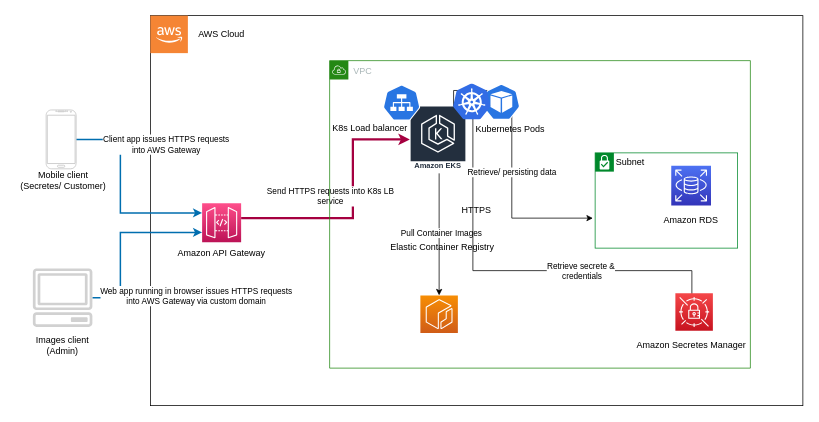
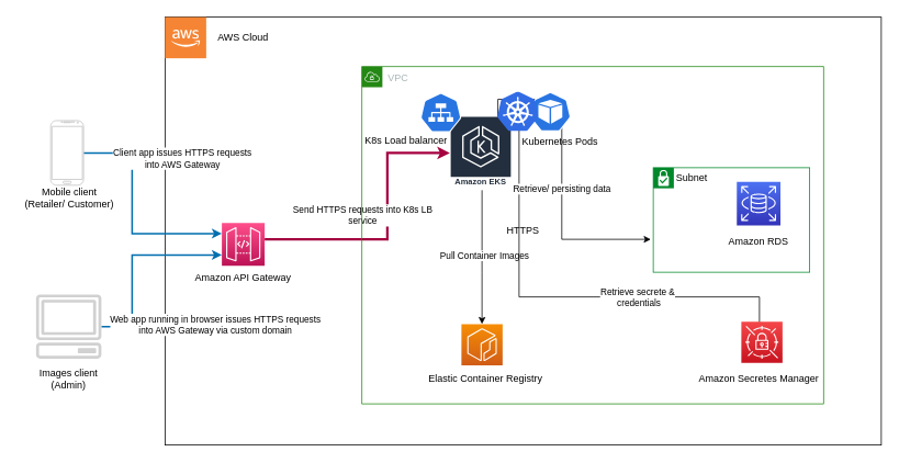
  <mxCell id="0" />
  <mxCell id="1" parent="0" />
  <mxCell id="2" value="HTTPS" style="rounded=0;whiteSpace=wrap;html=1;" vertex="1" parent="1"><mxGeometry x="200" y="20" width="870" height="520" as="geometry" /></mxCell>
  <mxCell id="3" value="AWS Cloud" style="text;html=1;strokeColor=none;fillColor=none;align=center;verticalAlign=middle;whiteSpace=wrap;rounded=0;" vertex="1" parent="1"><mxGeometry x="250" y="30" width="90" height="30" as="geometry" /></mxCell>
  <mxCell id="4" value="" style="outlineConnect=0;dashed=0;verticalLabelPosition=bottom;verticalAlign=top;align=center;html=1;shape=mxgraph.aws3.cloud_2;fillColor=#F58534;gradientColor=none;" vertex="1" parent="1"><mxGeometry x="200" y="20" width="50" height="50" as="geometry" /></mxCell>
  <mxCell id="5" style="edgeStyle=orthogonalEdgeStyle;rounded=0;orthogonalLoop=1;jettySize=auto;html=1;strokeWidth=3;fillColor=#d80073;strokeColor=#A50040;" edge="1" parent="1" source="7" target="17"><mxGeometry relative="1" as="geometry"><Array as="points"><mxPoint x="470" y="290" /><mxPoint x="470" y="185" /></Array></mxGeometry></mxCell>
  <mxCell id="6" value="Send HTTPS requests into K8s LB &lt;br&gt;service" style="edgeLabel;html=1;align=center;verticalAlign=middle;resizable=0;points=[];" vertex="1" connectable="0" parent="5"><mxGeometry x="-0.57" y="2" relative="1" as="geometry"><mxPoint x="47" y="-28" as="offset" /></mxGeometry></mxCell>
  <mxCell id="7" value="" style="sketch=0;points=[[0,0,0],[0.25,0,0],[0.5,0,0],[0.75,0,0],[1,0,0],[0,1,0],[0.25,1,0],[0.5,1,0],[0.75,1,0],[1,1,0],[0,0.25,0],[0,0.5,0],[0,0.75,0],[1,0.25,0],[1,0.5,0],[1,0.75,0]];outlineConnect=0;fontColor=#232F3E;gradientColor=#FF4F8B;gradientDirection=north;fillColor=#BC1356;strokeColor=#ffffff;dashed=0;verticalLabelPosition=bottom;verticalAlign=top;align=center;html=1;fontSize=12;fontStyle=0;aspect=fixed;shape=mxgraph.aws4.resourceIcon;resIcon=mxgraph.aws4.api_gateway;" vertex="1" parent="1"><mxGeometry x="269" y="270" width="52" height="52" as="geometry" /></mxCell>
  <mxCell id="8" value="Amazon API Gateway" style="text;html=1;strokeColor=none;fillColor=none;align=center;verticalAlign=middle;whiteSpace=wrap;rounded=0;" vertex="1" parent="1"><mxGeometry x="232" y="317" width="126" height="40" as="geometry" /></mxCell>
  <mxCell id="9" value="VPC" style="points=[[0,0],[0.25,0],[0.5,0],[0.75,0],[1,0],[1,0.25],[1,0.5],[1,0.75],[1,1],[0.75,1],[0.5,1],[0.25,1],[0,1],[0,0.75],[0,0.5],[0,0.25]];outlineConnect=0;gradientColor=none;html=1;whiteSpace=wrap;fontSize=12;fontStyle=0;container=1;pointerEvents=0;collapsible=0;recursiveResize=0;shape=mxgraph.aws4.group;grIcon=mxgraph.aws4.group_vpc;strokeColor=#248814;fillColor=none;verticalAlign=top;align=left;spacingLeft=30;fontColor=#AAB7B8;dashed=0;" vertex="1" parent="1"><mxGeometry x="439" y="80" width="561" height="410" as="geometry" /></mxCell>
- <mxCell id="10" value="Elastic Container Registry" style="text;html=1;strokeColor=none;fillColor=none;align=center;verticalAlign=middle;whiteSpace=wrap;rounded=0;" vertex="1" parent="9"><mxGeometry x="78.5" y="233" width="143" height="32" as="geometry" /></mxCell>
+ <mxCell id="10" value="Elastic Container Registry" style="text;html=1;strokeColor=none;fillColor=none;align=center;verticalAlign=middle;whiteSpace=wrap;rounded=0;" vertex="1" parent="9"><mxGeometry x="78.5" y="363" width="143" height="32" as="geometry" /></mxCell>
  <mxCell id="11" value="Amazon Secretes Manager" style="text;html=1;strokeColor=none;fillColor=none;align=center;verticalAlign=middle;whiteSpace=wrap;rounded=0;" vertex="1" parent="9"><mxGeometry x="405.5" y="363" width="153" height="32" as="geometry" /></mxCell>
  <mxCell id="12" value="K8s Load balancer" style="text;html=1;strokeColor=none;fillColor=none;align=center;verticalAlign=middle;whiteSpace=wrap;rounded=0;" vertex="1" parent="9"><mxGeometry x="-9" y="70" width="126" height="40" as="geometry" /></mxCell>
  <mxCell id="13" style="edgeStyle=orthogonalEdgeStyle;rounded=0;orthogonalLoop=1;jettySize=auto;html=1;" edge="1" parent="1" source="17" target="22"><mxGeometry relative="1" as="geometry"><Array as="points"><mxPoint x="585" y="330" /><mxPoint x="585" y="330" /></Array></mxGeometry></mxCell>
  <mxCell id="14" value="Pull Container Images" style="edgeLabel;html=1;align=center;verticalAlign=middle;resizable=0;points=[];" vertex="1" connectable="0" parent="13"><mxGeometry x="-0.036" y="2" relative="1" as="geometry"><mxPoint as="offset" /></mxGeometry></mxCell>
  <mxCell id="15" style="edgeStyle=orthogonalEdgeStyle;rounded=0;orthogonalLoop=1;jettySize=auto;html=1;entryX=0.44;entryY=0.48;entryDx=0;entryDy=0;entryPerimeter=0;" edge="1" parent="1" target="26"><mxGeometry relative="1" as="geometry"><mxPoint x="610" y="160" as="sourcePoint" /><Array as="points"><mxPoint x="620" y="163" /><mxPoint x="620" y="150" /><mxPoint x="630" y="150" /><mxPoint x="630" y="360" /><mxPoint x="922" y="360" /></Array></mxGeometry></mxCell>
  <mxCell id="16" value="Retrieve secrete &amp;amp;&lt;br&gt;&amp;nbsp;credentials" style="edgeLabel;html=1;align=center;verticalAlign=middle;resizable=0;points=[];" vertex="1" connectable="0" parent="15"><mxGeometry x="0.314" relative="1" as="geometry"><mxPoint as="offset" /></mxGeometry></mxCell>
  <mxCell id="17" value="Amazon EKS" style="sketch=0;outlineConnect=0;fontColor=#232F3E;gradientColor=none;strokeColor=#ffffff;fillColor=#232F3E;dashed=0;verticalLabelPosition=middle;verticalAlign=bottom;align=center;html=1;whiteSpace=wrap;fontSize=10;fontStyle=1;spacing=3;shape=mxgraph.aws4.productIcon;prIcon=mxgraph.aws4.eks;" vertex="1" parent="1"><mxGeometry x="546" y="140" width="75" height="90" as="geometry" /></mxCell>
  <mxCell id="18" style="edgeStyle=orthogonalEdgeStyle;rounded=0;orthogonalLoop=1;jettySize=auto;html=1;exitX=0.005;exitY=0.63;exitDx=0;exitDy=0;exitPerimeter=0;" edge="1" parent="1" source="28"><mxGeometry relative="1" as="geometry"><mxPoint x="637.13" y="120.04" as="sourcePoint" /><mxPoint x="790" y="290" as="targetPoint" /><Array as="points"><mxPoint x="681.88" y="119.8" /><mxPoint x="681.88" y="289.8" /></Array></mxGeometry></mxCell>
  <mxCell id="19" value="Retrieve/ persisting data" style="edgeLabel;html=1;align=center;verticalAlign=middle;resizable=0;points=[];" vertex="1" connectable="0" parent="18"><mxGeometry x="0.052" relative="1" as="geometry"><mxPoint y="10" as="offset" /></mxGeometry></mxCell>
  <mxCell id="20" value="" style="sketch=0;html=1;dashed=0;whitespace=wrap;fillColor=#2875E2;strokeColor=#ffffff;points=[[0.005,0.63,0],[0.1,0.2,0],[0.9,0.2,0],[0.5,0,0],[0.995,0.63,0],[0.72,0.99,0],[0.5,1,0],[0.28,0.99,0]];verticalLabelPosition=bottom;align=center;verticalAlign=top;shape=mxgraph.kubernetes.icon;prIcon=pod" vertex="1" parent="1"><mxGeometry x="643" y="111" width="50" height="48" as="geometry" /></mxCell>
  <mxCell id="21" value="Kubernetes Pods" style="text;html=1;strokeColor=none;fillColor=none;align=center;verticalAlign=middle;whiteSpace=wrap;rounded=0;" vertex="1" parent="1"><mxGeometry x="617" y="151" width="126" height="40" as="geometry" /></mxCell>
  <mxCell id="22" value="" style="sketch=0;points=[[0,0,0],[0.25,0,0],[0.5,0,0],[0.75,0,0],[1,0,0],[0,1,0],[0.25,1,0],[0.5,1,0],[0.75,1,0],[1,1,0],[0,0.25,0],[0,0.5,0],[0,0.75,0],[1,0.25,0],[1,0.5,0],[1,0.75,0]];outlineConnect=0;fontColor=#232F3E;gradientColor=#F78E04;gradientDirection=north;fillColor=#D05C17;strokeColor=#ffffff;dashed=0;verticalLabelPosition=bottom;verticalAlign=top;align=center;html=1;fontSize=12;fontStyle=0;aspect=fixed;shape=mxgraph.aws4.resourceIcon;resIcon=mxgraph.aws4.ecr;" vertex="1" parent="1"><mxGeometry x="560" y="393" width="50" height="50" as="geometry" /></mxCell>
  <mxCell id="23" value="Subnet&lt;br&gt;" style="shape=mxgraph.ibm.box;prType=subnet;fontStyle=0;verticalAlign=top;align=left;spacingLeft=32;spacingTop=4;rounded=0;whiteSpace=wrap;html=1;strokeColor=#00882B;strokeWidth=1;dashed=0;container=1;spacing=-4;collapsible=0;expand=0;recursiveResize=0;" vertex="1" parent="1"><mxGeometry x="793" y="203" width="190" height="127" as="geometry" /></mxCell>
  <mxCell id="24" value="" style="sketch=0;points=[[0,0,0],[0.25,0,0],[0.5,0,0],[0.75,0,0],[1,0,0],[0,1,0],[0.25,1,0],[0.5,1,0],[0.75,1,0],[1,1,0],[0,0.25,0],[0,0.5,0],[0,0.75,0],[1,0.25,0],[1,0.5,0],[1,0.75,0]];outlineConnect=0;fontColor=#232F3E;gradientColor=#4D72F3;gradientDirection=north;fillColor=#3334B9;strokeColor=#ffffff;dashed=0;verticalLabelPosition=bottom;verticalAlign=top;align=center;html=1;fontSize=12;fontStyle=0;aspect=fixed;shape=mxgraph.aws4.resourceIcon;resIcon=mxgraph.aws4.rds;" vertex="1" parent="23"><mxGeometry x="101.5" y="17" width="53" height="53" as="geometry" /></mxCell>
  <mxCell id="25" value="Amazon RDS" style="text;html=1;strokeColor=none;fillColor=none;align=center;verticalAlign=middle;whiteSpace=wrap;rounded=0;" vertex="1" parent="23"><mxGeometry x="65" y="70" width="126" height="40" as="geometry" /></mxCell>
  <mxCell id="26" value="" style="sketch=0;points=[[0,0,0],[0.25,0,0],[0.5,0,0],[0.75,0,0],[1,0,0],[0,1,0],[0.25,1,0],[0.5,1,0],[0.75,1,0],[1,1,0],[0,0.25,0],[0,0.5,0],[0,0.75,0],[1,0.25,0],[1,0.5,0],[1,0.75,0]];outlineConnect=0;fontColor=#232F3E;gradientColor=#F54749;gradientDirection=north;fillColor=#C7131F;strokeColor=#ffffff;dashed=0;verticalLabelPosition=bottom;verticalAlign=top;align=center;html=1;fontSize=12;fontStyle=0;aspect=fixed;shape=mxgraph.aws4.resourceIcon;resIcon=mxgraph.aws4.secrets_manager;" vertex="1" parent="1"><mxGeometry x="900" y="390" width="50" height="50" as="geometry" /></mxCell>
  <mxCell id="27" value="" style="edgeStyle=orthogonalEdgeStyle;rounded=0;orthogonalLoop=1;jettySize=auto;html=1;exitX=0.005;exitY=0.63;exitDx=0;exitDy=0;exitPerimeter=0;" edge="1" parent="1" target="28"><mxGeometry relative="1" as="geometry"><mxPoint x="637.13" y="120.04" as="sourcePoint" /><mxPoint x="790" y="290" as="targetPoint" /><Array as="points" /></mxGeometry></mxCell>
  <mxCell id="28" value="" style="image;sketch=0;aspect=fixed;html=1;points=[];align=center;fontSize=12;image=img/lib/mscae/Kubernetes.svg;" vertex="1" parent="1"><mxGeometry x="604" y="111" width="50" height="48" as="geometry" /></mxCell>
  <mxCell id="29" value="" style="sketch=0;html=1;dashed=0;whitespace=wrap;fillColor=#2875E2;strokeColor=#ffffff;points=[[0.005,0.63,0],[0.1,0.2,0],[0.9,0.2,0],[0.5,0,0],[0.995,0.63,0],[0.72,0.99,0],[0.5,1,0],[0.28,0.99,0]];verticalLabelPosition=bottom;align=center;verticalAlign=top;shape=mxgraph.kubernetes.icon;prIcon=svc" vertex="1" parent="1"><mxGeometry x="510" y="112" width="50" height="48" as="geometry" /></mxCell>
  <mxCell id="30" style="edgeStyle=orthogonalEdgeStyle;rounded=0;orthogonalLoop=1;jettySize=auto;html=1;entryX=0;entryY=0.25;entryDx=0;entryDy=0;entryPerimeter=0;strokeWidth=2;fillColor=#1ba1e2;strokeColor=#006EAF;" edge="1" parent="1" source="32" target="7"><mxGeometry relative="1" as="geometry"><Array as="points"><mxPoint x="160" y="185" /><mxPoint x="160" y="283" /></Array></mxGeometry></mxCell>
  <mxCell id="31" value="Client app issues HTTPS requests &lt;br&gt;into AWS Gateway" style="edgeLabel;html=1;align=center;verticalAlign=middle;resizable=0;points=[];" vertex="1" connectable="0" parent="30"><mxGeometry x="-0.346" y="3" relative="1" as="geometry"><mxPoint x="57" y="-22" as="offset" /></mxGeometry></mxCell>
  <mxCell id="32" value="" style="verticalLabelPosition=bottom;verticalAlign=top;html=1;shadow=0;dashed=0;strokeWidth=1;shape=mxgraph.android.phone2;strokeColor=#c0c0c0;" vertex="1" parent="1"><mxGeometry x="61" y="145.75" width="40" height="78.5" as="geometry" /></mxCell>
- <mxCell id="33" value="Mobile client &lt;br&gt;(Secretes/ Customer)" style="text;html=1;strokeColor=none;fillColor=none;align=center;verticalAlign=middle;whiteSpace=wrap;rounded=0;" vertex="1" parent="1"><mxGeometry x="21" y="220" width="126" height="40" as="geometry" /></mxCell>
+ <mxCell id="33" value="Mobile client &lt;br&gt;(Retailer/ Customer)" style="text;html=1;strokeColor=none;fillColor=none;align=center;verticalAlign=middle;whiteSpace=wrap;rounded=0;" vertex="1" parent="1"><mxGeometry x="21" y="220" width="126" height="40" as="geometry" /></mxCell>
  <mxCell id="34" style="edgeStyle=orthogonalEdgeStyle;rounded=0;orthogonalLoop=1;jettySize=auto;html=1;entryX=0;entryY=0.75;entryDx=0;entryDy=0;entryPerimeter=0;fillColor=#1ba1e2;strokeColor=#006EAF;strokeWidth=2;" edge="1" parent="1" source="35" target="7"><mxGeometry relative="1" as="geometry"><Array as="points"><mxPoint x="160" y="396" /><mxPoint x="160" y="309" /></Array></mxGeometry></mxCell>
  <mxCell id="35" value="" style="sketch=0;outlineConnect=0;fontColor=#232F3E;gradientColor=none;fillColor=#D1D1D1;strokeColor=none;verticalLabelPosition=bottom;verticalAlign=top;align=center;html=1;fontSize=12;fontStyle=0;aspect=fixed;pointerEvents=1;shape=mxgraph.aws4.client;strokeWidth=0.5;" vertex="1" parent="1"><mxGeometry x="42.97" y="357" width="80.05" height="78" as="geometry" /></mxCell>
  <mxCell id="36" value="Images client &lt;br&gt;(Admin)" style="text;html=1;strokeColor=none;fillColor=none;align=center;verticalAlign=middle;whiteSpace=wrap;rounded=0;" vertex="1" parent="1"><mxGeometry x="20" y="440" width="126" height="40" as="geometry" /></mxCell>
  <mxCell id="37" value="Web app running in browser issues HTTPS requests &lt;br&gt;into AWS Gateway via custom domain" style="edgeLabel;html=1;align=center;verticalAlign=middle;resizable=0;points=[];" vertex="1" connectable="0" parent="1"><mxGeometry x="260" y="393" as="geometry" /></mxCell>
